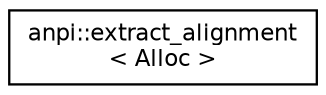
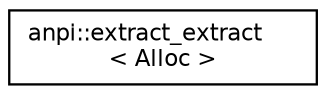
  digraph {
    rankdir=LR
-   n1 [color=black fillcolor=white fontname=Helvetica fontsize=10 height=0.2 label="anpi::extract_alignment\l\< Alloc \>" shape=record style=filled width=0.4]
+   n1 [color=black fillcolor=white fontname=Helvetica fontsize=10 height=0.2 label="anpi::extract_extract\l\< Alloc \>" shape=record style=filled width=0.4]
  }
